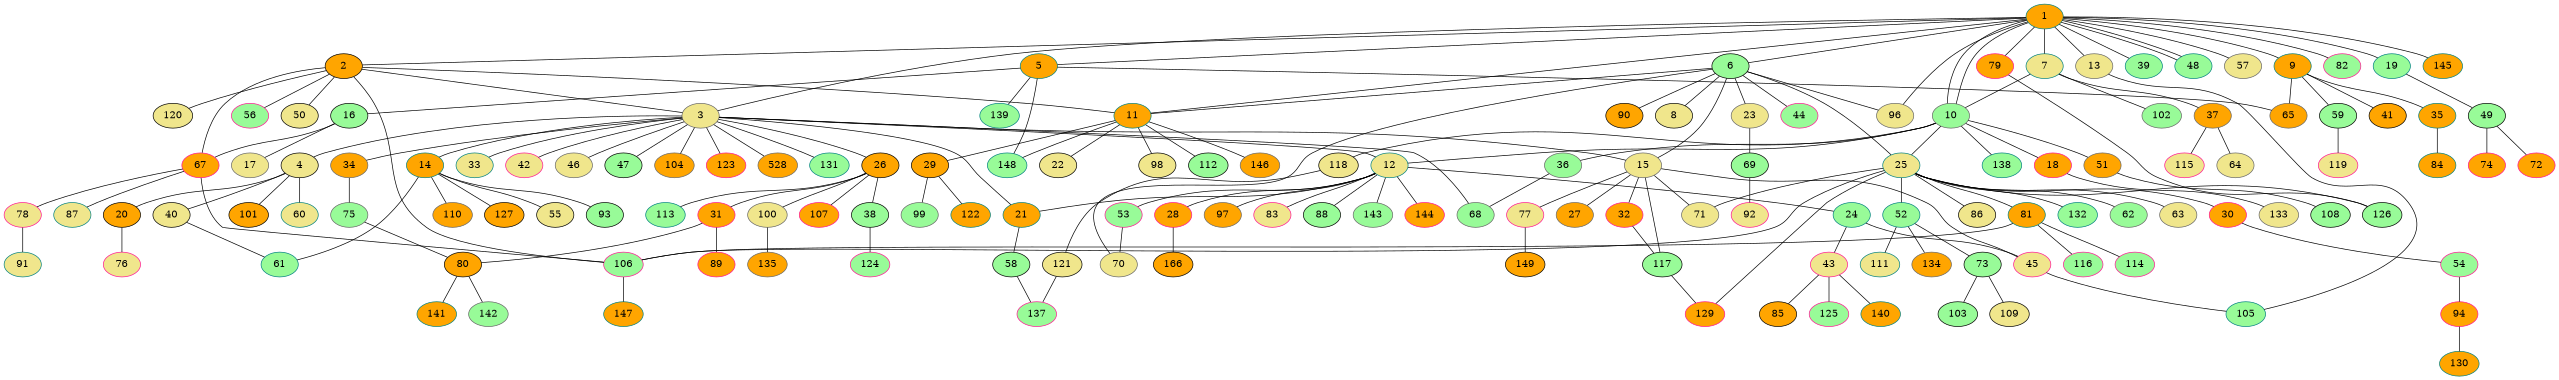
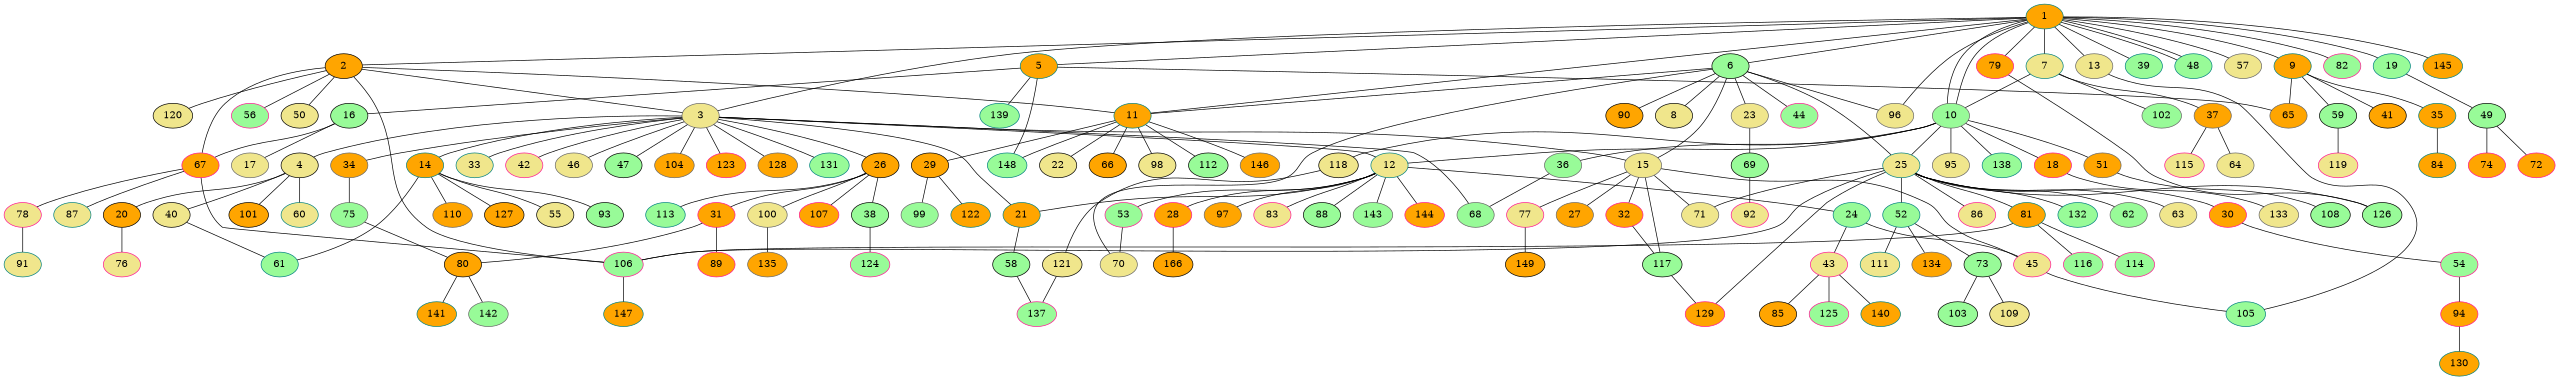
  graph {
    node [color=black fillcolor=orange style=filled]
    1 [color=teal]
    2
    3 [color=gray40 fillcolor=khaki]
    5 [color=teal]
    6 [fillcolor=palegreen]
    7 [color=teal fillcolor=khaki]
    9 [color=teal]
    10 [color=gray40 fillcolor=palegreen]
    11 [color=teal]
    13 [color=gray40 fillcolor=khaki]
    19 [color=teal fillcolor=palegreen]
    39 [color=teal fillcolor=palegreen]
    48 [color=teal fillcolor=palegreen]
    57 [color=gray40 fillcolor=khaki]
    79 [color=deeppink]
    82 [color=deeppink fillcolor=palegreen]
    96 [color=gray40 fillcolor=khaki]
    145 [color=teal]
    50 [fillcolor=khaki]
    56 [color=deeppink fillcolor=palegreen]
    67 [color=deeppink]
    106 [color=deeppink fillcolor=palegreen]
    120 [fillcolor=khaki]
    4 [fillcolor=khaki]
    12 [color=teal fillcolor=khaki]
    14 [color=teal]
    15 [color=gray40 fillcolor=khaki]
    21 [color=teal]
    26
    33 [color=teal fillcolor=khaki]
    34 [color=gray40]
    42 [color=deeppink fillcolor=khaki]
    46 [color=gray40 fillcolor=khaki]
    47 [fillcolor=palegreen]
    68 [color=gray40 fillcolor=palegreen]
    104 [color=gray40]
    123 [color=deeppink]
-   128 [color=gray40 label=528]
+   128 [color=gray40]
    131 [color=teal fillcolor=palegreen]
    16 [fillcolor=palegreen]
    65 [color=gray40]
    139 [color=teal fillcolor=palegreen]
    148 [color=teal fillcolor=palegreen]
    8 [fillcolor=khaki]
    23 [color=gray40 fillcolor=khaki]
    25 [color=teal fillcolor=khaki]
    44 [color=deeppink fillcolor=palegreen]
    70 [color=gray40 fillcolor=khaki]
    90
    37 [color=gray40]
    102 [color=gray40 fillcolor=palegreen]
    35 [color=teal]
    41
    59 [fillcolor=palegreen]
    18 [color=deeppink]
    36 [color=gray40 fillcolor=palegreen]
    51 [color=gray40]
+   95 [color=gray40 fillcolor=khaki]
    118 [fillcolor=khaki]
    138 [color=teal fillcolor=palegreen]
    22 [fillcolor=khaki]
    29
+   66
    98 [fillcolor=khaki]
    112 [fillcolor=palegreen]
    146 [color=gray40]
    105 [color=teal fillcolor=palegreen]
    49 [fillcolor=palegreen]
    126 [fillcolor=palegreen]
    78 [color=deeppink fillcolor=khaki]
    87 [color=teal fillcolor=khaki]
    147 [color=teal]
    20
    40 [fillcolor=khaki]
    60 [color=teal fillcolor=khaki]
    101
    24 [color=teal fillcolor=palegreen]
    28 [color=deeppink]
    53 [color=deeppink fillcolor=palegreen]
    83 [color=deeppink fillcolor=khaki]
    88 [fillcolor=palegreen]
    97 [color=gray40]
    143 [color=gray40 fillcolor=palegreen]
    144 [color=deeppink]
    55 [fillcolor=khaki]
    61 [color=teal fillcolor=palegreen]
    93 [fillcolor=palegreen]
    110 [color=gray40]
    127
    27 [color=gray40]
    32 [color=deeppink]
    45 [color=deeppink fillcolor=khaki]
    71 [color=gray40 fillcolor=khaki]
    77 [color=deeppink fillcolor=khaki]
    117 [fillcolor=palegreen]
    58 [fillcolor=palegreen]
    31 [color=deeppink]
    38 [fillcolor=palegreen]
    100 [color=gray40 fillcolor=khaki]
    107 [color=deeppink]
    113 [color=teal fillcolor=palegreen]
    75 [color=gray40 fillcolor=palegreen]
    76 [color=deeppink fillcolor=khaki]
    17 [color=gray40 fillcolor=khaki]
    69 [fillcolor=palegreen]
    30 [color=deeppink]
    52 [color=teal fillcolor=palegreen]
    62 [color=gray40 fillcolor=palegreen]
    63 [color=gray40 fillcolor=khaki]
    81 [color=teal]
-   86 [fillcolor=khaki]
+   86 [color=deeppink fillcolor=khaki]
    129 [color=deeppink]
    132 [color=teal fillcolor=palegreen]
    64 [color=gray40 fillcolor=khaki]
    115 [color=deeppink fillcolor=khaki]
    84 [color=teal]
    119 [color=deeppink fillcolor=khaki]
    133 [color=gray40 fillcolor=khaki]
    108 [fillcolor=palegreen]
    121 [fillcolor=khaki]
    99 [color=gray40 fillcolor=palegreen]
    122 [color=teal]
    43 [color=deeppink fillcolor=khaki]
    n124 [label=166]
    149
    91 [color=teal fillcolor=khaki]
    72 [color=deeppink]
    74 [color=deeppink]
    137 [color=deeppink fillcolor=palegreen]
    92 [color=deeppink fillcolor=khaki]
    85
    125 [color=deeppink fillcolor=palegreen]
    140 [color=teal]
    54 [color=deeppink fillcolor=palegreen]
    73 [fillcolor=palegreen]
    111 [color=teal fillcolor=khaki]
    134 [color=gray40]
    114 [color=deeppink fillcolor=palegreen]
    116 [color=deeppink fillcolor=palegreen]
    80
    89 [color=deeppink]
    124 [color=deeppink fillcolor=palegreen]
    135 [color=gray40]
    94 [color=deeppink]
    141 [color=teal]
    142 [color=gray40 fillcolor=palegreen]
    103 [fillcolor=palegreen]
    109 [fillcolor=khaki]
    130 [color=teal]
    1 -- 2
    1 -- 3
    1 -- 5
    1 -- 6
    1 -- 7
    1 -- 9
    1 -- 10
    1 -- 10
    1 -- 11
    1 -- 13
    1 -- 19
    1 -- 39
    1 -- 48
    1 -- 48
    1 -- 57
    1 -- 79
    1 -- 82
    1 -- 96
    1 -- 145
    2 -- 3
    2 -- 11
    2 -- 50
    2 -- 56
    2 -- 67
    2 -- 106
    2 -- 120
    3 -- 4
    3 -- 12
    3 -- 14
    3 -- 15
    3 -- 21
    3 -- 26
    3 -- 33
    3 -- 34
    3 -- 42
    3 -- 46
    3 -- 47
    3 -- 68
    3 -- 104
    3 -- 123
    3 -- 128
    3 -- 131
    5 -- 16
    5 -- 65
    5 -- 139
    5 -- 148
    6 -- 11
    6 -- 96
    6 -- 15
    6 -- 8
    6 -- 23
    6 -- 25
    6 -- 44
    6 -- 70
    6 -- 90
    7 -- 10
    7 -- 37
    7 -- 102
    9 -- 65
    9 -- 35
    9 -- 41
    9 -- 59
    10 -- 12
    10 -- 25
    10 -- 18
    10 -- 36
    10 -- 51
+   10 -- 95
    10 -- 118
    10 -- 138
    11 -- 148
    11 -- 22
    11 -- 29
+   11 -- 66
    11 -- 98
    11 -- 112
    11 -- 146
    13 -- 105
    19 -- 49
    79 -- 126
    67 -- 106
    67 -- 78
    67 -- 87
    106 -- 147
    4 -- 20
    4 -- 40
    4 -- 60
    4 -- 101
    12 -- 21
    12 -- 24
    12 -- 28
    12 -- 53
    12 -- 83
    12 -- 88
    12 -- 97
    12 -- 143
    12 -- 144
    14 -- 55
    14 -- 61
    14 -- 93
    14 -- 110
    14 -- 127
    15 -- 27
    15 -- 32
    15 -- 45
    15 -- 71
    15 -- 77
    15 -- 117
    21 -- 58
    26 -- 31
    26 -- 38
    26 -- 100
    26 -- 107
    26 -- 113
    34 -- 75
    16 -- 67
    16 -- 17
    23 -- 69
    25 -- 106
    25 -- 126
    25 -- 71
    25 -- 30
    25 -- 52
    25 -- 62
    25 -- 63
    25 -- 81
    25 -- 86
    25 -- 129
    25 -- 132
    37 -- 64
    37 -- 115
    35 -- 84
    59 -- 119
    18 -- 133
    36 -- 68
    51 -- 108
    118 -- 121
    29 -- 99
    29 -- 122
    49 -- 72
    49 -- 74
    78 -- 91
    20 -- 76
    40 -- 61
    24 -- 45
    24 -- 43
    28 -- n124
    53 -- 70
    32 -- 117
    45 -- 105
    77 -- 149
    117 -- 129
    58 -- 137
    31 -- 80
    31 -- 89
    38 -- 124
    100 -- 135
    75 -- 80
    69 -- 92
    30 -- 54
    52 -- 73
    52 -- 111
    52 -- 134
    81 -- 106
    81 -- 114
    81 -- 116
    121 -- 137
    43 -- 85
    43 -- 125
    43 -- 140
    54 -- 94
    73 -- 103
    73 -- 109
    80 -- 141
    80 -- 142
    94 -- 130
  }
